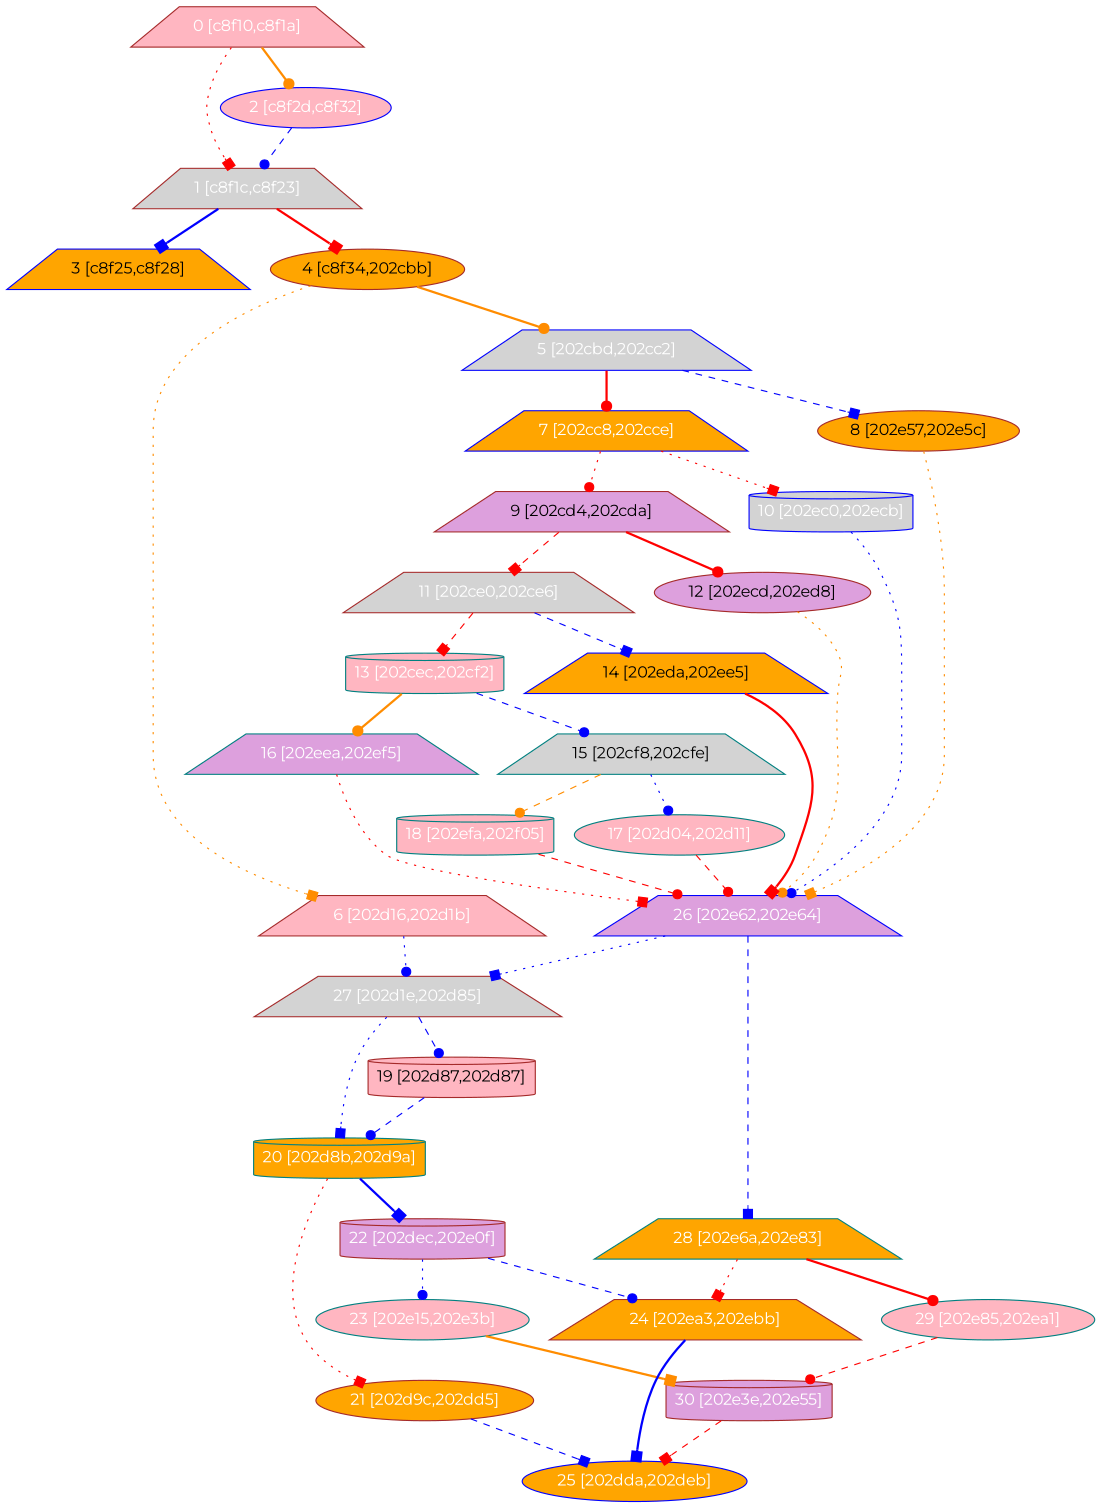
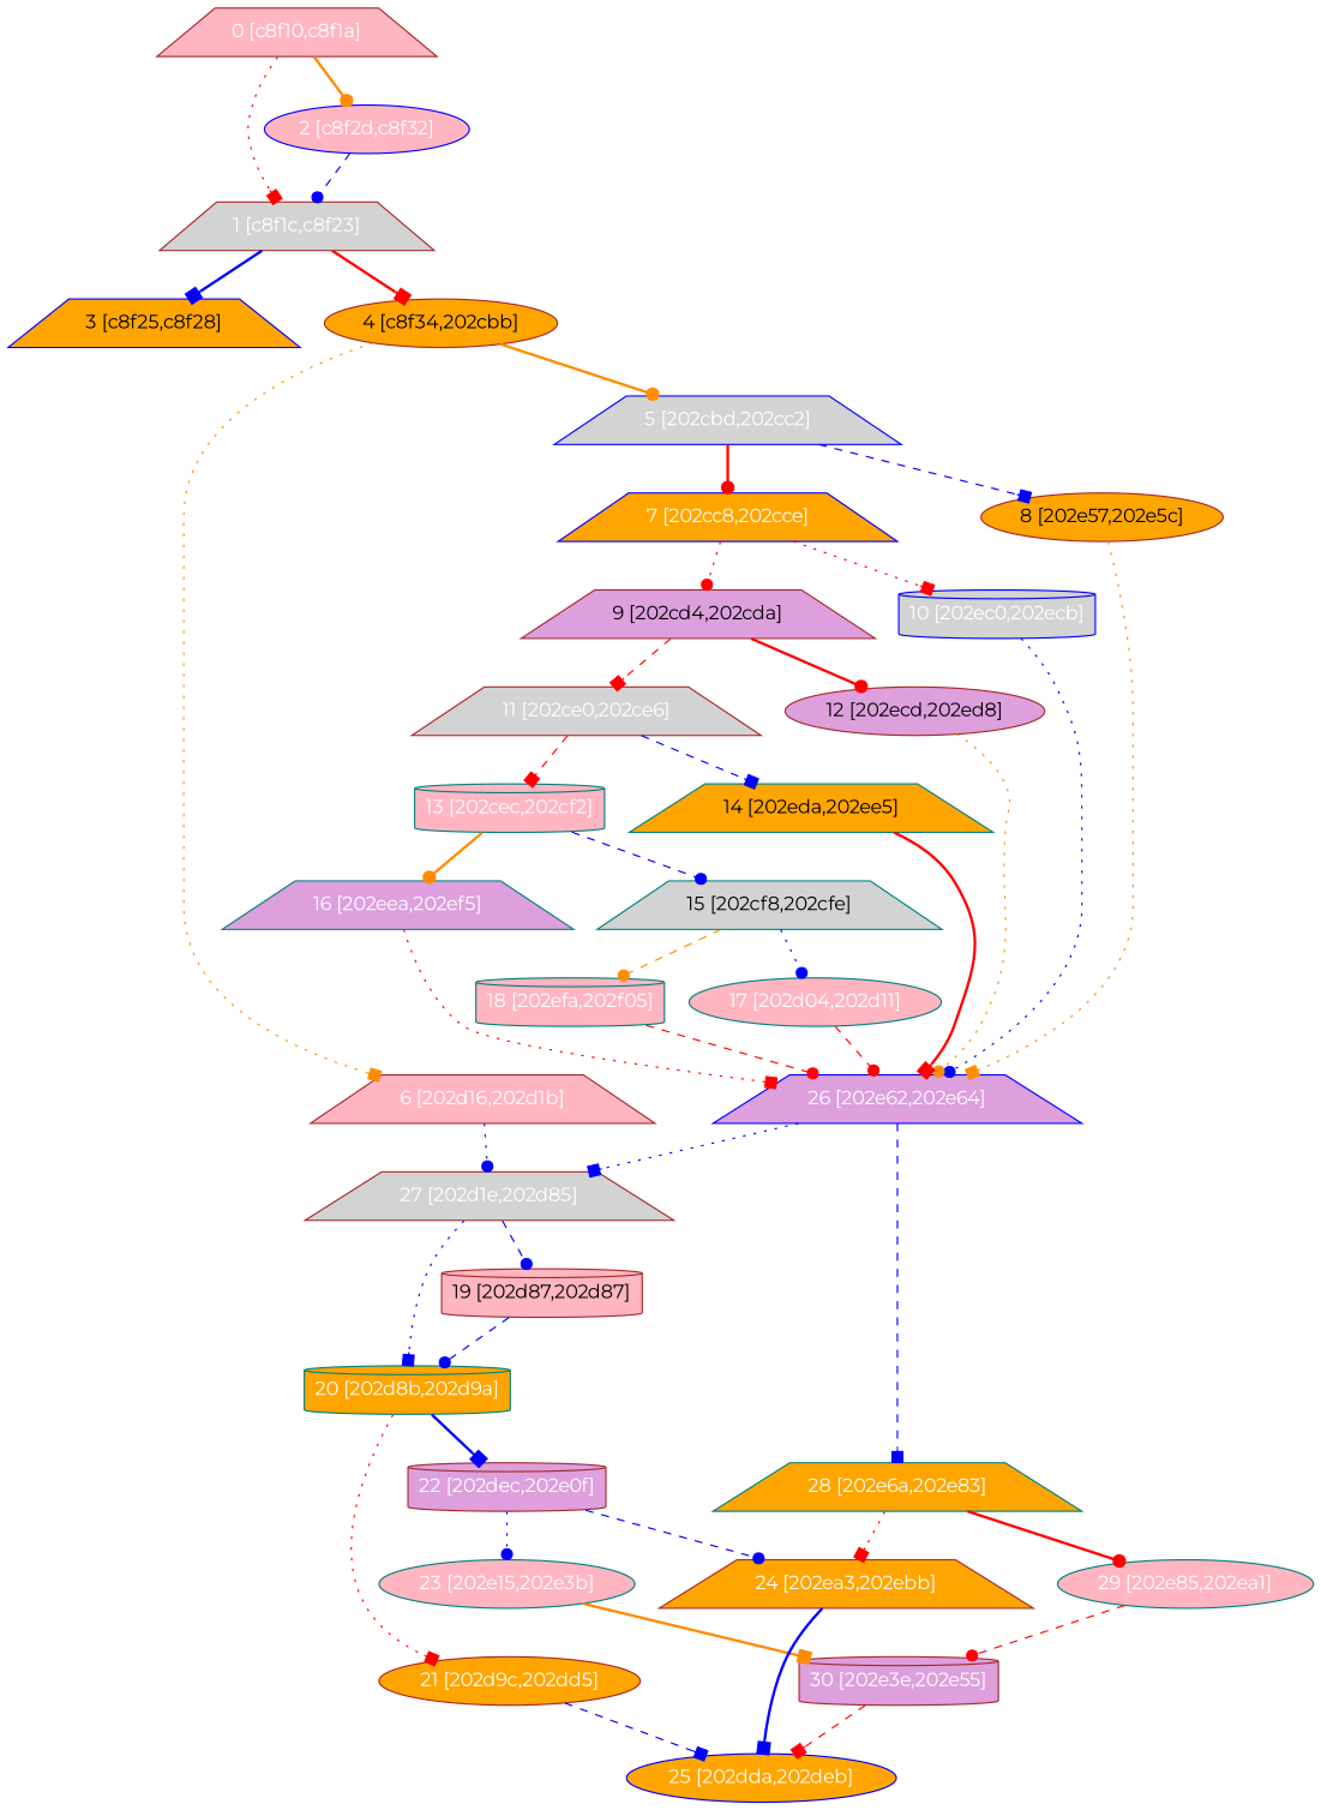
  digraph {
    fontname=Montserrat
    node [color=brown fillcolor=orange fontcolor="#ffffff" fontname=Montserrat shape=trapezium style=filled]
    edge [arrowhead=box color=blue fontname=Montserrat style=dashed]
    n1 [fillcolor=lightpink label="0 [c8f10,c8f1a]"]
    n2 [fillcolor=lightgrey label="1 [c8f1c,c8f23]"]
    n3 [color=blue fillcolor=lightpink label="2 [c8f2d,c8f32]" shape=ellipse]
    n4 [color=blue fontcolor="#000000" label="3 [c8f25,c8f28]"]
    n5 [fontcolor="#000000" label="4 [c8f34,202cbb]" shape=ellipse]
    n6 [color=blue fillcolor=lightgrey label="5 [202cbd,202cc2]"]
    n7 [fillcolor=lightpink label="6 [202d16,202d1b]"]
    n8 [color=blue label="7 [202cc8,202cce]"]
    n9 [fontcolor="#000000" label="8 [202e57,202e5c]" shape=ellipse]
    n10 [fillcolor=lightgrey label="27 [202d1e,202d85]"]
    n11 [fillcolor=plum fontcolor="#000000" label="9 [202cd4,202cda]"]
    n12 [color=blue fillcolor=lightgrey label="10 [202ec0,202ecb]" shape=cylinder]
    n13 [color=blue fillcolor=plum label="26 [202e62,202e64]"]
    n14 [fillcolor=lightpink fontcolor="#000000" label="19 [202d87,202d87]" shape=cylinder]
    n15 [color=teal label="20 [202d8b,202d9a]" shape=cylinder]
    n16 [fillcolor=lightgrey label="11 [202ce0,202ce6]"]
    n17 [fillcolor=plum fontcolor="#000000" label="12 [202ecd,202ed8]" shape=ellipse]
    n18 [color=teal label="28 [202e6a,202e83]"]
    n19 [color=teal fillcolor=lightpink label="13 [202cec,202cf2]" shape=cylinder]
-   n20 [color=blue fontcolor="#000000" label="14 [202eda,202ee5]"]
+   n20 [color=teal fontcolor="#000000" label="14 [202eda,202ee5]"]
    n21 [color=teal fillcolor=lightgrey fontcolor="#000000" label="15 [202cf8,202cfe]"]
    n22 [color=teal fillcolor=plum label="16 [202eea,202ef5]"]
    n23 [color=teal fillcolor=lightpink label="17 [202d04,202d11]" shape=ellipse]
    n24 [color=teal fillcolor=lightpink label="18 [202efa,202f05]" shape=cylinder]
    n25 [label="21 [202d9c,202dd5]" shape=ellipse]
    n26 [fillcolor=plum label="22 [202dec,202e0f]" shape=cylinder]
    n27 [color=blue label="25 [202dda,202deb]" shape=ellipse]
    n28 [color=teal fillcolor=lightpink label="23 [202e15,202e3b]" shape=ellipse]
    n29 [label="24 [202ea3,202ebb]"]
    n30 [fillcolor=plum label="30 [202e3e,202e55]" shape=cylinder]
    n31 [color=teal fillcolor=lightpink label="29 [202e85,202ea1]" shape=ellipse]
    n1 -> n2 [color=red style=dotted]
    n1 -> n3 [arrowhead=dot color=darkorange style=bold]
    n2 -> n4 [style=bold]
    n2 -> n5 [color=red style=bold]
    n3 -> n2 [arrowhead=dot]
    n5 -> n6 [arrowhead=dot color=darkorange style=bold]
    n5 -> n7 [color=darkorange style=dotted]
    n6 -> n8 [arrowhead=dot color=red style=bold]
    n6 -> n9
    n7 -> n10 [arrowhead=dot style=dotted]
    n8 -> n11 [arrowhead=dot color=red style=dotted]
    n8 -> n12 [color=red style=dotted]
    n9 -> n13 [color=darkorange style=dotted]
    n10 -> n14 [arrowhead=dot]
    n10 -> n15 [style=dotted]
    n11 -> n16 [color=red]
    n11 -> n17 [arrowhead=dot color=red style=bold]
    n12 -> n13 [arrowhead=dot style=dotted]
    n13 -> n10 [style=dotted]
    n13 -> n18
    n14 -> n15 [arrowhead=dot]
    n15 -> n25 [color=red style=dotted]
    n15 -> n26 [style=bold]
    n16 -> n19 [color=red]
    n16 -> n20
    n17 -> n13 [arrowhead=dot color=darkorange style=dotted]
    n18 -> n29 [color=red style=dotted]
    n18 -> n31 [arrowhead=dot color=red style=bold]
    n19 -> n21 [arrowhead=dot]
    n19 -> n22 [arrowhead=dot color=darkorange style=bold]
    n20 -> n13 [color=red style=bold]
    n21 -> n23 [arrowhead=dot style=dotted]
    n21 -> n24 [arrowhead=dot color=darkorange]
    n22 -> n13 [color=red style=dotted]
    n23 -> n13 [arrowhead=dot color=red]
    n24 -> n13 [arrowhead=dot color=red]
    n25 -> n27
    n26 -> n28 [arrowhead=dot style=dotted]
    n26 -> n29 [arrowhead=dot]
    n28 -> n30 [color=darkorange style=bold]
    n29 -> n27 [style=bold]
    n30 -> n27 [color=red]
    n31 -> n30 [arrowhead=dot color=red]
  }
